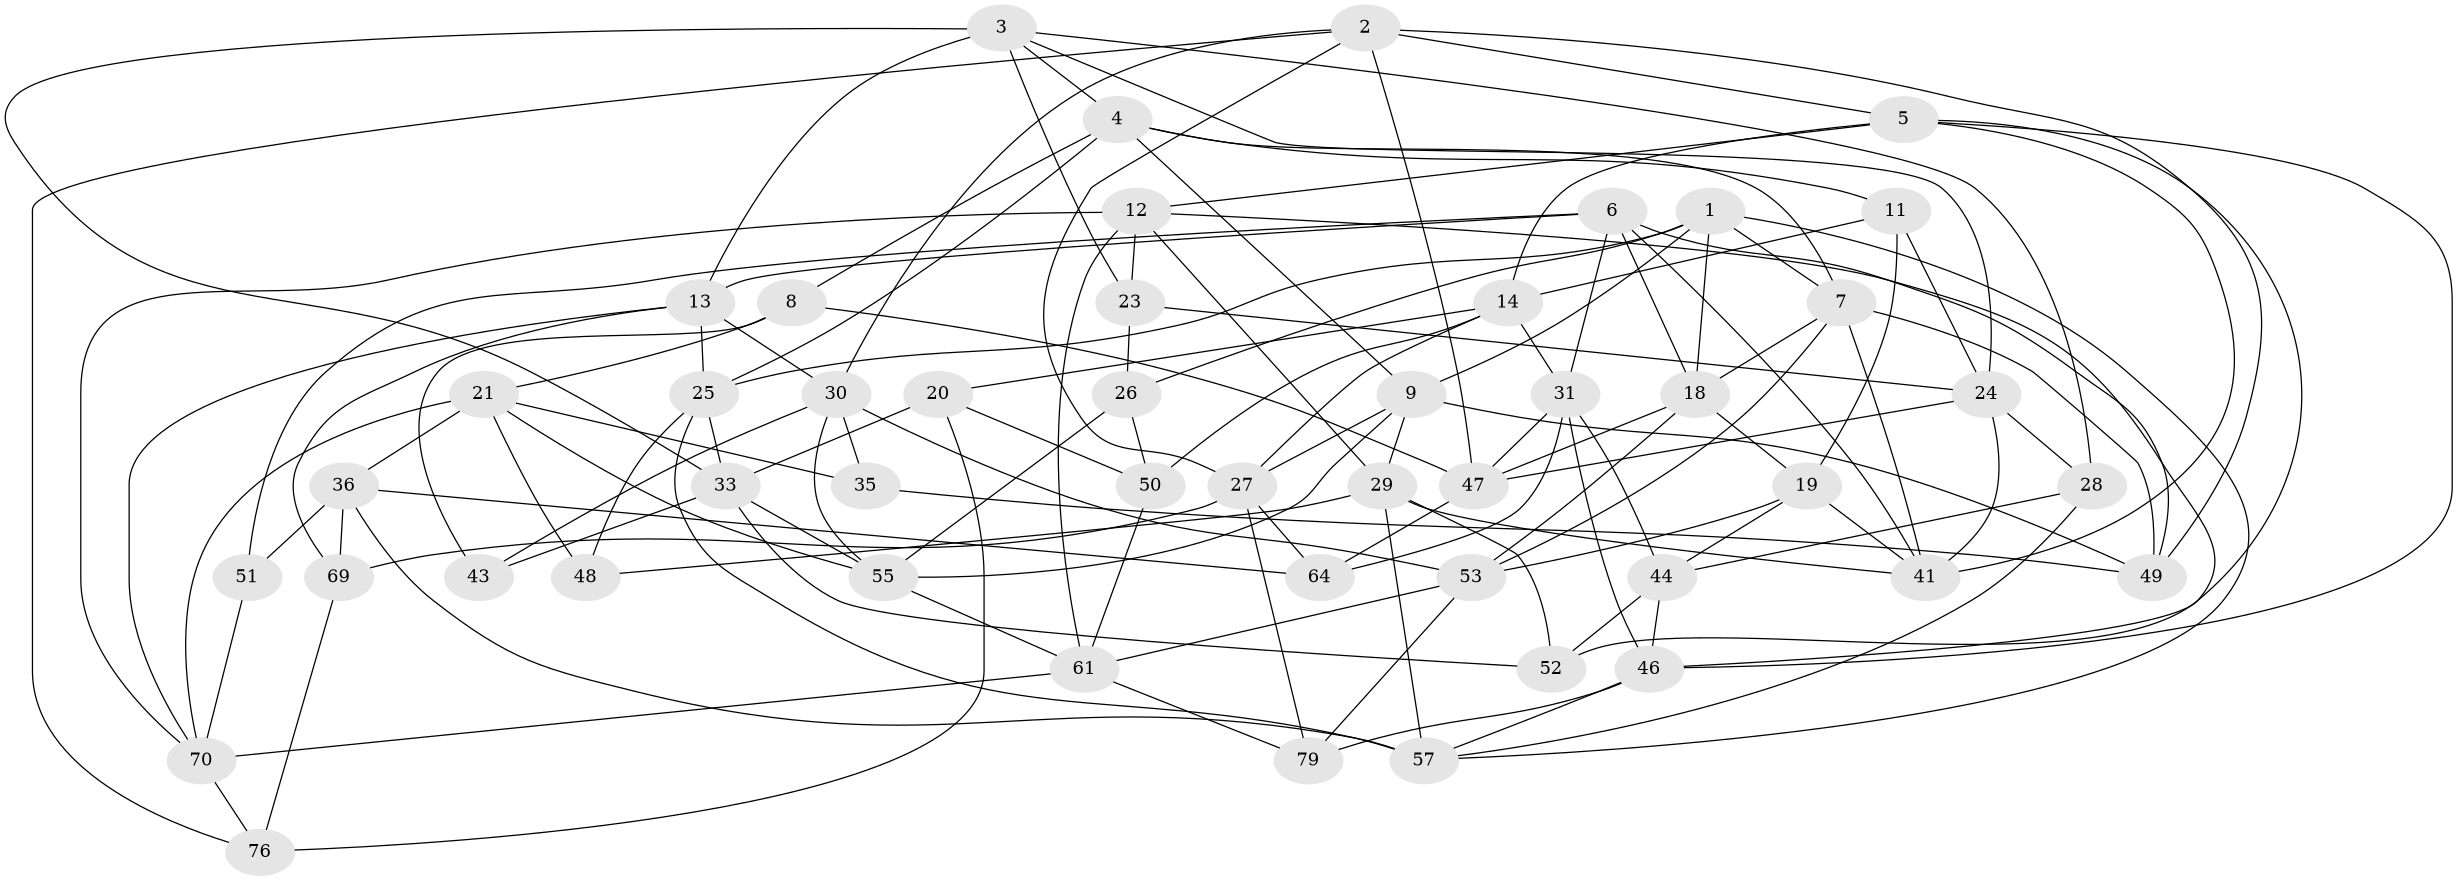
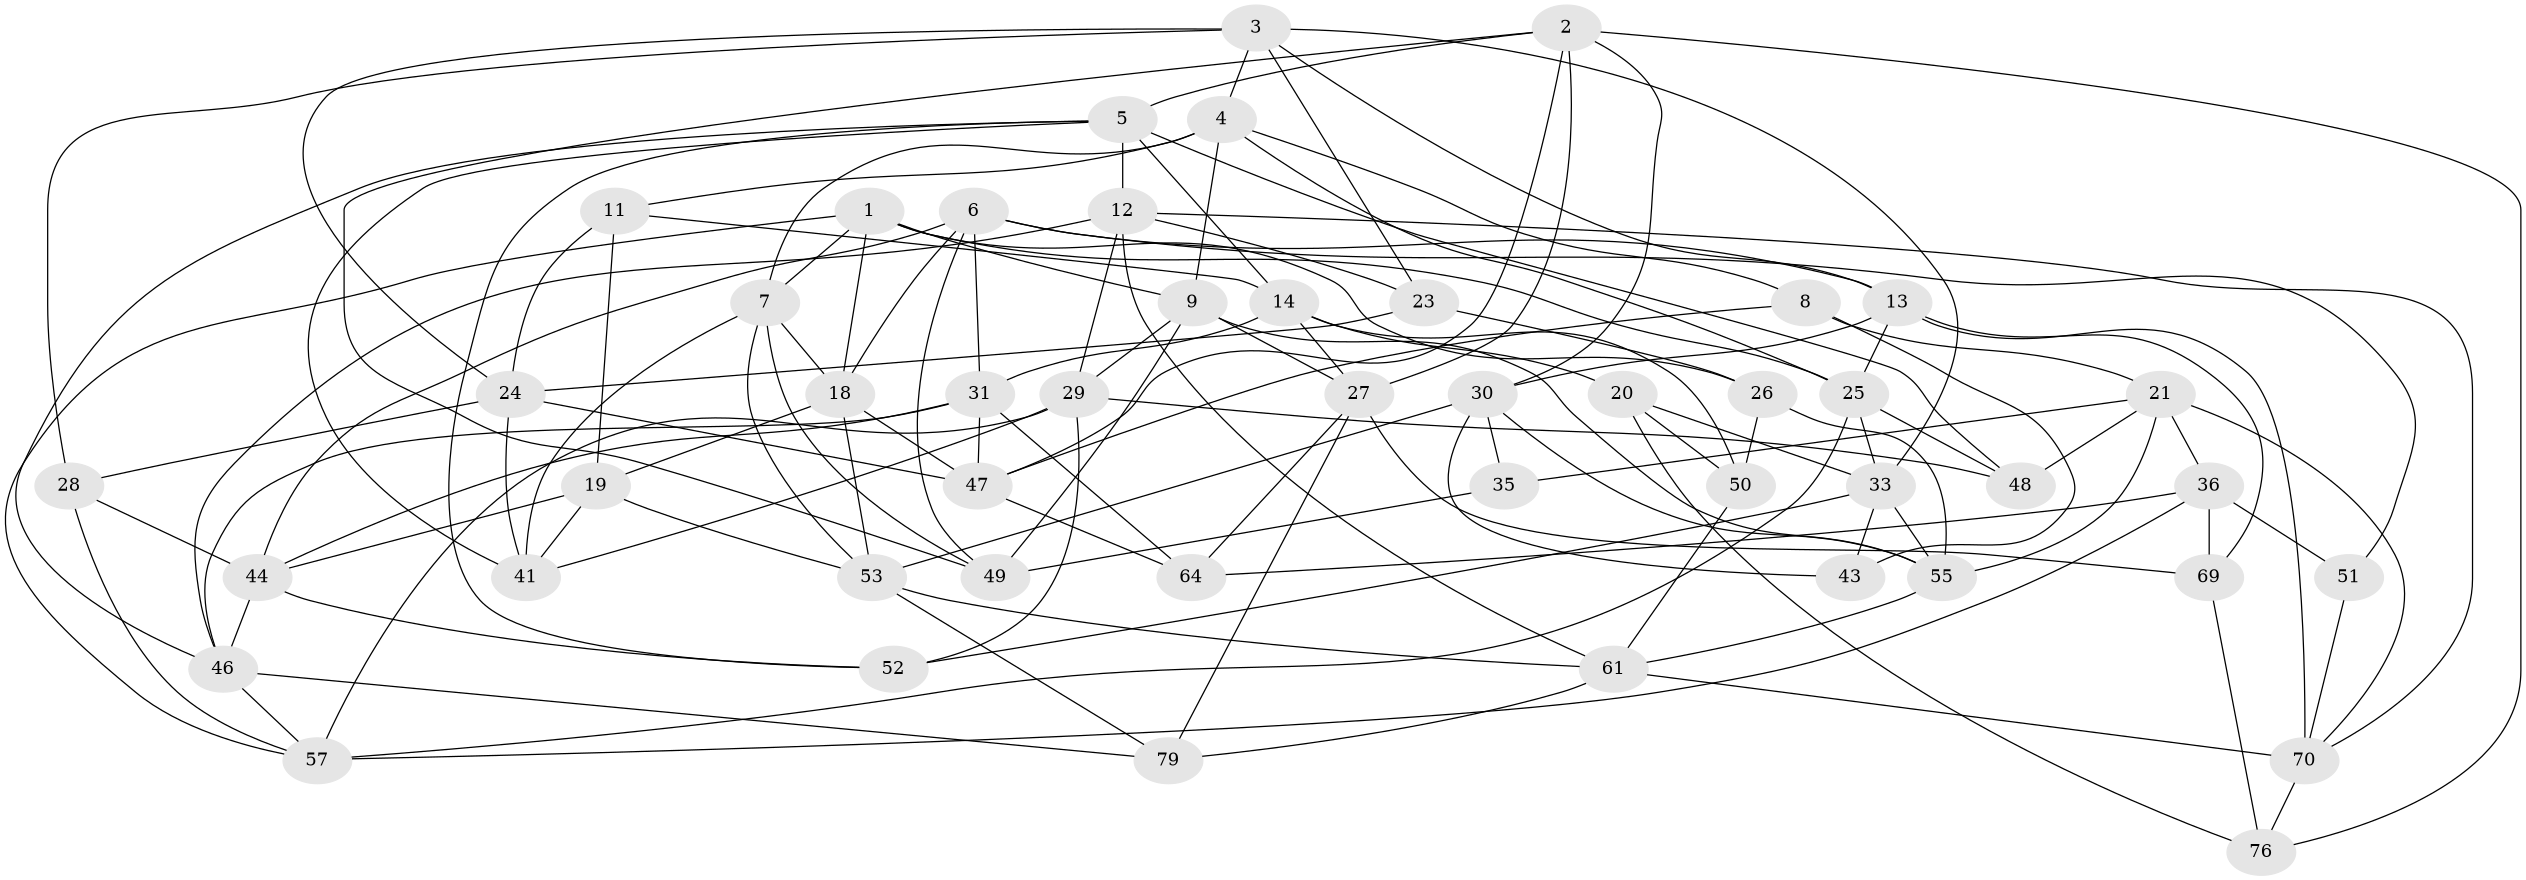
  graph {
    node [color=gray90 style=filled]
    1 [super="+10"]
    7 [super="+15"]
    9 [super="+81"]
    18 [super="+77"]
    25 [super="+42"]
    26
    57 [super="+73"]
    49 [super="+78"]
    41 [super="+66"]
    53 [super="+71"]
    27 [super="+67"]
    29 [super="+40"]
    n13 [label=55 super="+65"]
    47 [super="+62"]
    19
    33 [super="+45"]
    48
    50
    2 [super="+59"]
    5 [super="+16"]
    30 [super="+34"]
    76
    14 [super="+22"]
    46 [super="+60"]
    52
    12 [super="+63"]
    69 [super="+80"]
    64
    79
    43
    35
    3 [super="+39"]
    4 [super="+32"]
    13 [super="+17"]
    23
    24 [super="+56"]
    28
    8 [super="+75"]
    11
    70 [super="+74"]
    44 [super="+55"]
    21 [super="+68"]
    31 [super="+58"]
    20
    6 [super="+37"]
    51
    61 [super="+72"]
    36 [super="+38"]
    1 -- 7
    1 -- 9
    1 -- 18
    1 -- 25
    1 -- 26
    1 -- 57
    7 -- 18
    7 -- 49
    7 -- 41
    7 -- 53
    9 -- 49
    9 -- 27
    9 -- 29
    9 -- n13
    18 -- 53
    18 -- 47
    18 -- 19
    25 -- 57
    25 -- 33
    25 -- 48
    26 -- n13
    26 -- 50
    53 -- 79
    53 -- 61
    27 -- 69
    27 -- 64
    27 -- 79
    29 -- 57
    29 -- 41
    29 -- 48
    29 -- 52
    n13 -- 61
    47 -- 64
    19 -- 41
    19 -- 53
    19 -- 44
    33 -- n13
    33 -- 52
    33 -- 43
    50 -- 61
    2 -- 49
    2 -- 27
    2 -- 47
    2 -- 5
    2 -- 30
    2 -- 76
    5 -- 41
+   5 -- 48
    5 -- 14
    5 -- 46
    5 -- 52
    5 -- 12
    30 -- 53
    30 -- n13
    30 -- 43
    30 -- 35
    14 -- 27
    14 -- 50
    14 -- 31
    14 -- 20
    46 -- 57
    46 -- 79
    12 -- 29
    12 -- 46
    12 -- 23
    12 -- 70
    12 -- 61
    69 -- 76
    35 -- 49 [weight=2]
    3 -- 33
    3 -- 4
    3 -- 13
    3 -- 23
    3 -- 24
    3 -- 28
    4 -- 7
    4 -- 9
    4 -- 25
    4 -- 8
    4 -- 11
    13 -- 25
    13 -- 30
    13 -- 69
    13 -- 70
    23 -- 26
    23 -- 24
    24 -- 41
    24 -- 47
    24 -- 28
    28 -- 57
    28 -- 44
    8 -- 47
    8 -- 43 [weight=2]
    8 -- 21
    11 -- 19
    11 -- 14
    11 -- 24
    70 -- 76
    44 -- 46
    44 -- 52
    21 -- n13
    21 -- 48
    21 -- 35
    21 -- 70
    21 -- 36
    31 -- 47
    31 -- 46
    31 -- 64
    31 -- 44
    20 -- 33
    20 -- 50
    20 -- 76
    6 -- 18
    6 -- 49
-   6 -- 41
+   6 -- 44
    6 -- 13
    6 -- 31
    6 -- 51
    51 -- 70
    61 -- 79
    61 -- 70
    36 -- 57
    36 -- 69 [weight=2]
    36 -- 64
    36 -- 51
  }
